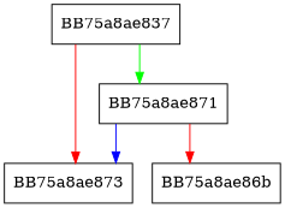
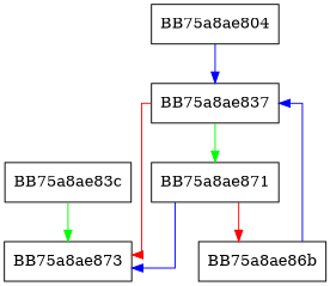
  digraph {
    splines=ortho
    node [shape=box]
    edge [color=blue]
+   BB75a8ae804
    BB75a8ae837
    BB75a8ae871
    BB75a8ae873
    BB75a8ae86b
+   BB75a8ae83c
+   BB75a8ae804 -> BB75a8ae837
    BB75a8ae837 -> BB75a8ae871 [color=green]
    BB75a8ae837 -> BB75a8ae873 [color=red]
    BB75a8ae871 -> BB75a8ae873
    BB75a8ae871 -> BB75a8ae86b [color=red]
+   BB75a8ae86b -> BB75a8ae837
+   BB75a8ae83c -> BB75a8ae873 [color=green]
  }
